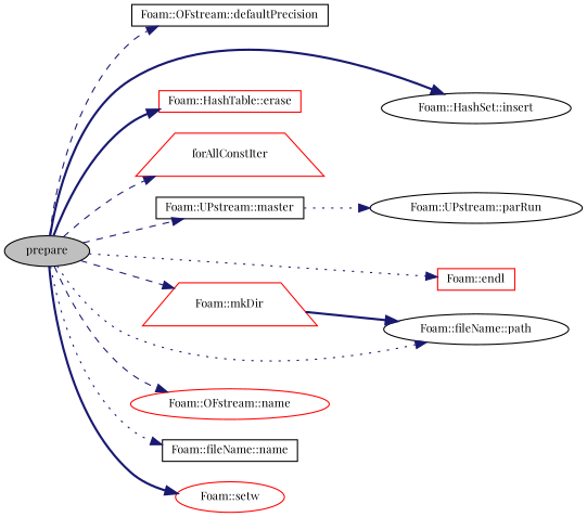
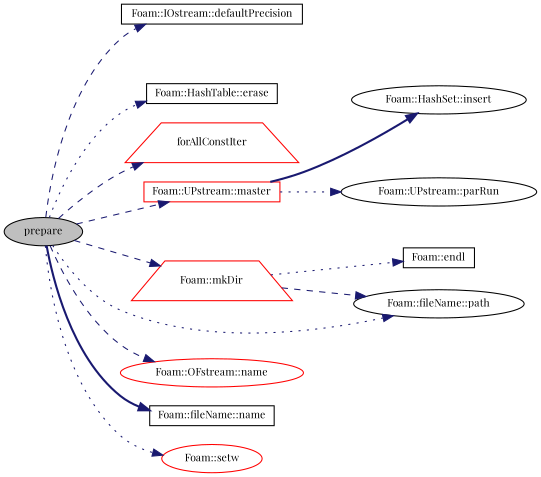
  digraph {
    fontname="Playfair Display"
    rankdir=LR
    node [color=black fontname="Playfair Display" fontsize=10 shape=ellipse]
    edge [color=midnightblue fontname="Playfair Display" fontsize=10 labelfontname=FreeSans labelfontsize=10 style=dashed]
    n1 [fillcolor=grey75 fontcolor=black height=0.2 label=prepare style=filled width=0.4]
-   n2 [height=0.2 label="Foam::OFstream::defaultPrecision" shape=box width=0.4]
-   n3 [color=red height=0.2 label="Foam::endl" shape=box width=0.4]
-   n4 [color=red height=0.2 label="Foam::HashTable::erase" shape=box width=0.4]
+   n2 [height=0.2 label="Foam::IOstream::defaultPrecision" shape=box width=0.4]
+   n3 [height=0.2 label="Foam::endl" shape=box width=0.4]
+   n4 [height=0.2 label="Foam::HashTable::erase" shape=box width=0.4]
    n5 [color=red height=0.2 label=forAllConstIter shape=trapezium width=0.4]
    n6 [height=0.2 label="Foam::HashSet::insert" width=0.4]
-   n7 [height=0.2 label="Foam::UPstream::master" shape=box width=0.4]
+   n7 [color=red height=0.2 label="Foam::UPstream::master" shape=box width=0.4]
    n8 [color=red height=0.2 label="Foam::mkDir" shape=trapezium width=0.4]
    n9 [height=0.2 label="Foam::fileName::path" width=0.4]
    n10 [color=red height=0.2 label="Foam::OFstream::name" width=0.4]
    n11 [height=0.2 label="Foam::fileName::name" shape=box width=0.4]
    n12 [color=red height=0.2 label="Foam::setw" width=0.4]
    n13 [height=0.2 label="Foam::UPstream::parRun" width=0.4]
    n1 -> n2
-   n1 -> n3 [style=dotted]
-   n1 -> n4 [style=bold]
+   n8 -> n3 [style=dotted]
+   n1 -> n4 [style=dotted]
    n1 -> n5
-   n1 -> n6 [style=bold]
+   n7 -> n6 [style=bold]
    n1 -> n7
    n1 -> n8
    n1 -> n9 [style=dotted]
    n1 -> n10
-   n1 -> n11 [style=dotted]
-   n1 -> n12 [style=bold]
+   n1 -> n11 [style=bold]
+   n1 -> n12 [style=dotted]
    n7 -> n13 [style=dotted]
-   n8 -> n9 [style=bold]
+   n8 -> n9
  }
